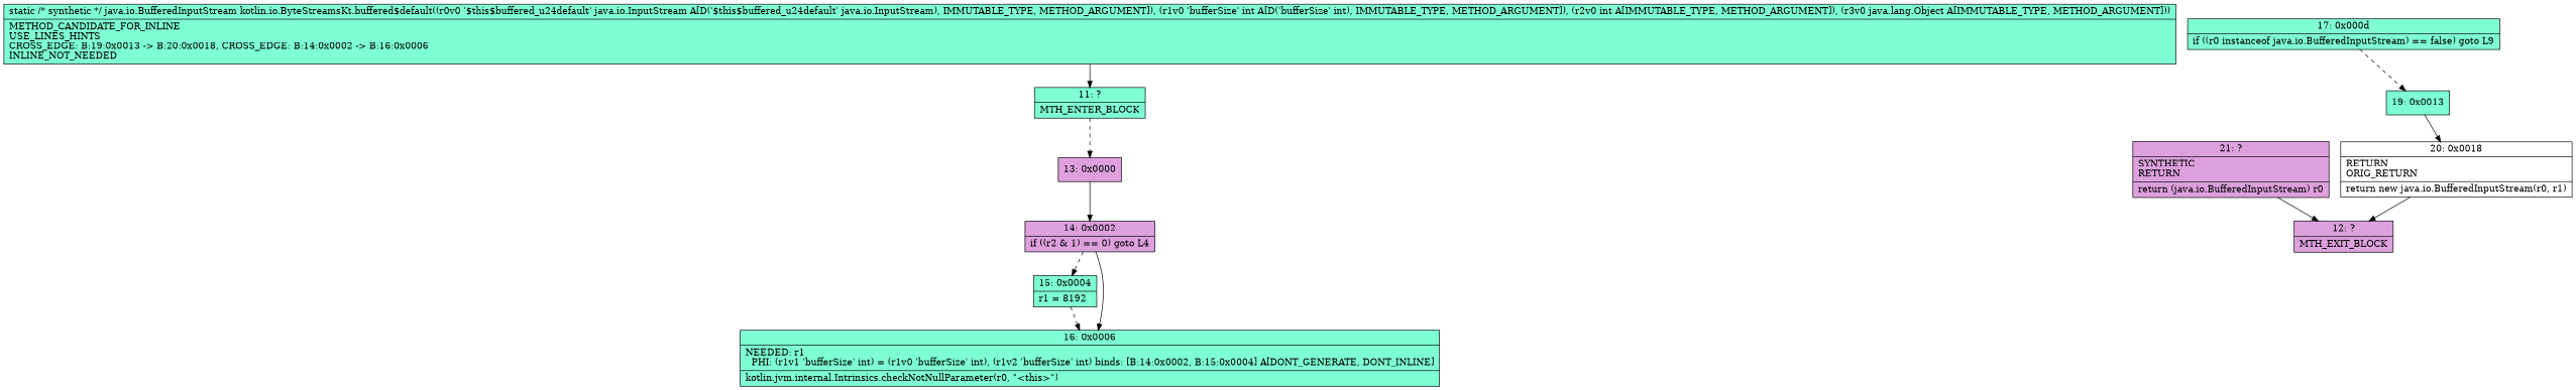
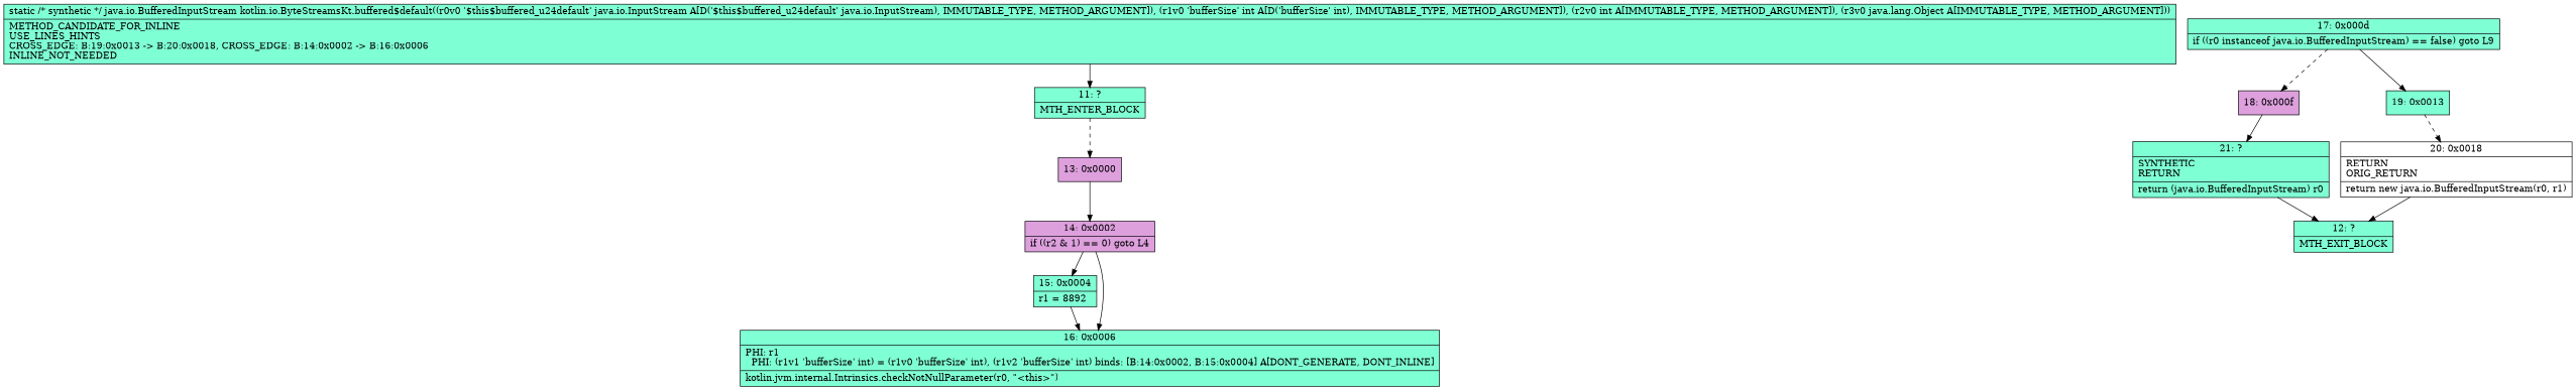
  digraph {
    node [fillcolor=aquamarine shape=record style=filled]
    n1 [label="{11\:\ ?|MTH_ENTER_BLOCK\l}"]
    n2 [fillcolor=plum label="{13\:\ 0x0000}"]
    n3 [fillcolor=plum label="{14\:\ 0x0002|if ((r2 & 1) == 0) goto L4\l}"]
-   n4 [label="{15\:\ 0x0004|r1 = 8192\l}"]
-   n5 [label="{16\:\ 0x0006|NEEDED: r1 \l  PHI: (r1v1 'bufferSize' int) = (r1v0 'bufferSize' int), (r1v2 'bufferSize' int) binds: [B:14:0x0002, B:15:0x0004] A[DONT_GENERATE, DONT_INLINE]\l|kotlin.jvm.internal.Intrinsics.checkNotNullParameter(r0, \"\<this\>\")\l}"]
+   n4 [label="{15\:\ 0x0004|r1 = 8892\l}"]
+   n5 [label="{16\:\ 0x0006|PHI: r1 \l  PHI: (r1v1 'bufferSize' int) = (r1v0 'bufferSize' int), (r1v2 'bufferSize' int) binds: [B:14:0x0002, B:15:0x0004] A[DONT_GENERATE, DONT_INLINE]\l|kotlin.jvm.internal.Intrinsics.checkNotNullParameter(r0, \"\<this\>\")\l}"]
    n6 [label="{17\:\ 0x000d|if ((r0 instanceof java.io.BufferedInputStream) == false) goto L9\l}"]
+   n7 [fillcolor=plum label="{18\:\ 0x000f}"]
    n8 [label="{19\:\ 0x0013}"]
-   n9 [fillcolor=plum label="{21\:\ ?|SYNTHETIC\lRETURN\l|return (java.io.BufferedInputStream) r0\l}"]
+   n9 [label="{21\:\ ?|SYNTHETIC\lRETURN\l|return (java.io.BufferedInputStream) r0\l}"]
    n10 [fillcolor=white label="{20\:\ 0x0018|RETURN\lORIG_RETURN\l|return new java.io.BufferedInputStream(r0, r1)\l}"]
-   n11 [fillcolor=plum label="{12\:\ ?|MTH_EXIT_BLOCK\l}"]
+   n11 [label="{12\:\ ?|MTH_EXIT_BLOCK\l}"]
    n12 [label="{static \/* synthetic *\/ java.io.BufferedInputStream kotlin.io.ByteStreamsKt.buffered$default((r0v0 '$this$buffered_u24default' java.io.InputStream A[D('$this$buffered_u24default' java.io.InputStream), IMMUTABLE_TYPE, METHOD_ARGUMENT]), (r1v0 'bufferSize' int A[D('bufferSize' int), IMMUTABLE_TYPE, METHOD_ARGUMENT]), (r2v0 int A[IMMUTABLE_TYPE, METHOD_ARGUMENT]), (r3v0 java.lang.Object A[IMMUTABLE_TYPE, METHOD_ARGUMENT]))  | METHOD_CANDIDATE_FOR_INLINE\lUSE_LINES_HINTS\lCROSS_EDGE: B:19:0x0013 \-\> B:20:0x0018, CROSS_EDGE: B:14:0x0002 \-\> B:16:0x0006\lINLINE_NOT_NEEDED\l}"]
    n1 -> n2 [style=dashed]
    n2 -> n3
-   n3 -> n4 [style=dashed]
+   n3 -> n4 [style=solid]
    n3 -> n5
-   n4 -> n5 [style=dashed]
-   n6 -> n8 [style=dashed]
-   n8 -> n10
+   n4 -> n5
+   n6 -> n7 [style=dashed]
+   n6 -> n8
+   n7 -> n9
+   n8 -> n10 [style=dashed]
    n9 -> n11
    n10 -> n11
    n12 -> n1
  }
